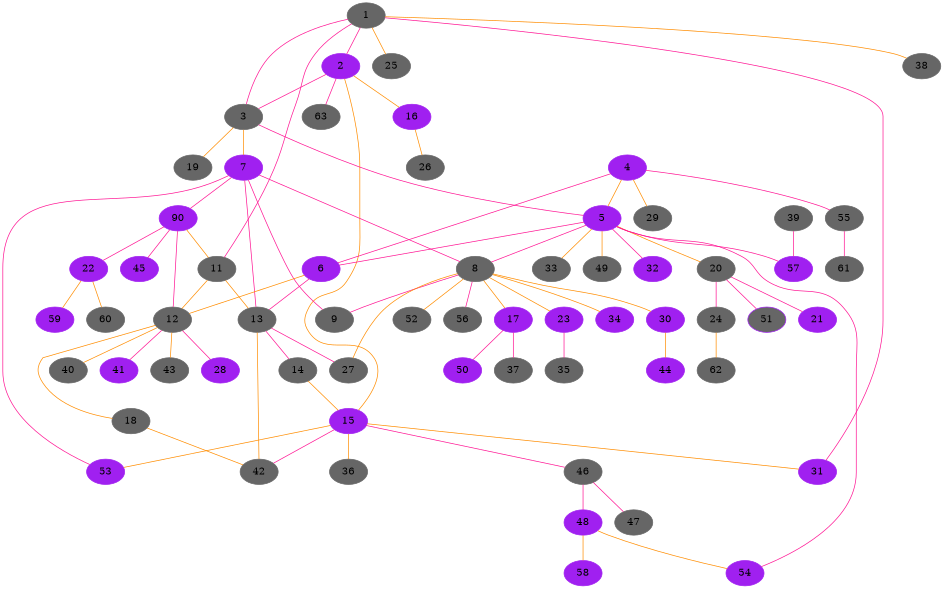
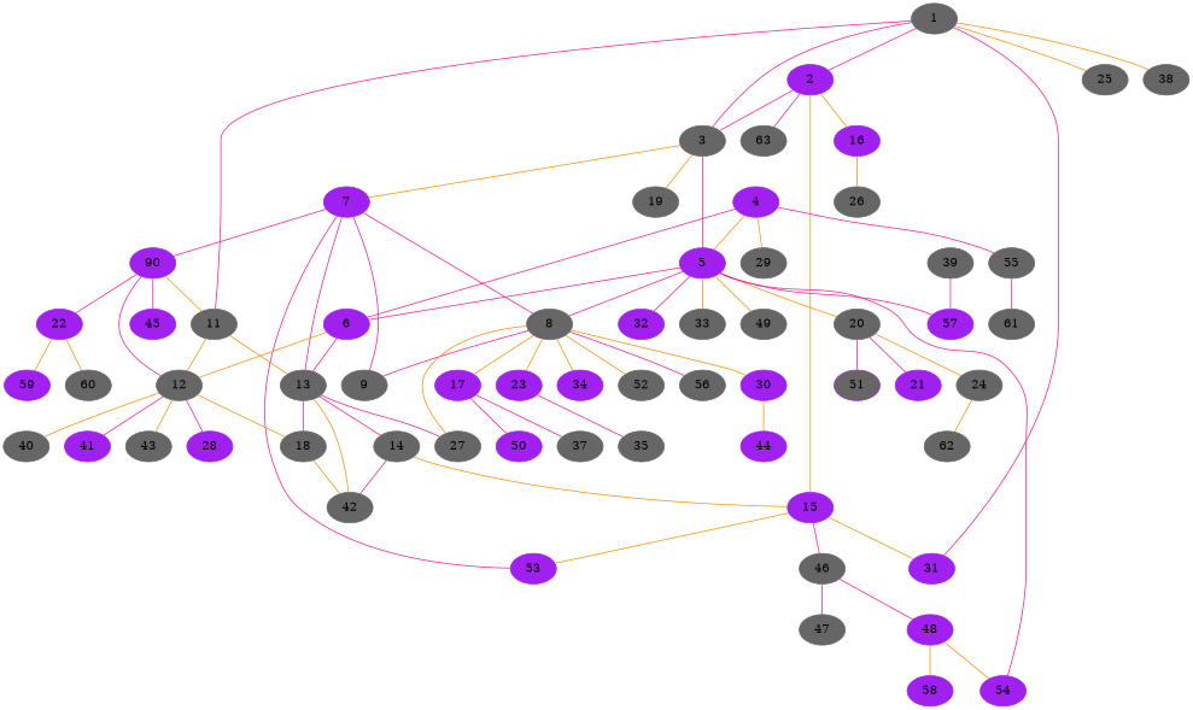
  graph {
    node [color=gray40 style=filled]
    edge [color=deeppink]
    2 [color=purple]
    1
    3
    11
    25
    31 [color=purple]
    38
    15 [color=purple]
    16 [color=purple]
    63
    5 [color=purple]
    7 [color=purple]
    19
    12
    13
    53 [color=purple]
-   36
    42
    46
    26
    6 [color=purple]
    8
    20
    32 [color=purple]
    33
    49
    54 [color=purple]
    57 [color=purple]
    9
    n30 [color=purple label=90]
    4 [color=purple]
    29
    55
    61
    17 [color=purple]
    23 [color=purple]
    27
    30 [color=purple]
    34 [color=purple]
    52
    56
    21 [color=purple]
    24
    51 [color=purple fillcolor=gray40]
    39
    18
    28 [color=purple]
    40
    41 [color=purple]
    43
    14
    22 [color=purple]
    45 [color=purple]
    37
    50 [color=purple]
    35
    44 [color=purple]
    59 [color=purple]
    60
    47
    48 [color=purple]
    62
    58 [color=purple]
    2 -- 3
    2 -- 15 [color=darkorange]
    2 -- 16 [color=darkorange]
    2 -- 63
    1 -- 2
    1 -- 3
    1 -- 11
    1 -- 25 [color=darkorange]
    1 -- 31
    1 -- 38 [color=darkorange]
    3 -- 5
    3 -- 7 [color=darkorange]
    3 -- 19 [color=darkorange]
    11 -- 12 [color=darkorange]
    11 -- 13 [color=darkorange]
    15 -- 31 [color=darkorange]
    15 -- 53 [color=darkorange]
-   15 -- 36 [color=darkorange]
-   15 -- 42
+   14 -- 42
    15 -- 46
    16 -- 26 [color=darkorange]
    5 -- 6
    5 -- 8
    5 -- 20 [color=darkorange]
    5 -- 32
    5 -- 33 [color=darkorange]
    5 -- 49 [color=darkorange]
    5 -- 54
    5 -- 57
    7 -- 13
    7 -- 53
    7 -- 8
    7 -- 9
    7 -- n30
    12 -- 18 [color=darkorange]
    12 -- 28
    12 -- 40 [color=darkorange]
    12 -- 41
    12 -- 43 [color=darkorange]
    13 -- 42 [color=darkorange]
    13 -- 27
+   13 -- 18
    13 -- 14
    46 -- 47
    46 -- 48
    6 -- 12 [color=darkorange]
    6 -- 13
    8 -- 9
    8 -- 17 [color=darkorange]
    8 -- 23 [color=darkorange]
    8 -- 27 [color=darkorange]
    8 -- 30 [color=darkorange]
    8 -- 34 [color=darkorange]
    8 -- 52 [color=darkorange]
    8 -- 56
    20 -- 21
-   20 -- 24
+   20 -- 24 [color=darkorange]
    20 -- 51
    n30 -- 11 [color=darkorange]
    n30 -- 12
    n30 -- 22
    n30 -- 45
    4 -- 5 [color=darkorange]
    4 -- 6
    4 -- 29 [color=darkorange]
    4 -- 55
    55 -- 61
    17 -- 37
    17 -- 50
    23 -- 35
    30 -- 44 [color=darkorange]
    24 -- 62 [color=darkorange]
    39 -- 57
    18 -- 42 [color=darkorange]
    14 -- 15 [color=darkorange]
    22 -- 59 [color=darkorange]
    22 -- 60 [color=darkorange]
    48 -- 54 [color=darkorange]
    48 -- 58 [color=darkorange]
  }
